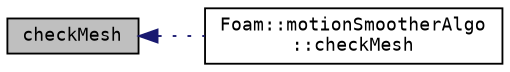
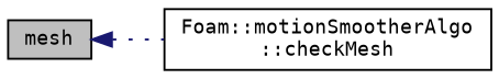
  digraph {
    rankdir=LR
    fontname="DejaVu Sans Mono"
    node [color=black fontname="DejaVu Sans Mono" fontsize=10 shape=record]
-   n1 [fillcolor=grey75 fontcolor=black height=0.2 label=checkMesh style=filled width=0.4]
+   n1 [fillcolor=grey75 fontcolor=black height=0.2 label=mesh style=filled width=0.4]
    n2 [height=0.2 label="Foam::motionSmootherAlgo\l::checkMesh" width=0.4]
    n1 -> n2 [color=midnightblue dir=back fontname="DejaVu Sans Mono" fontsize=10 labelfontname=Helvetica labelfontsize=10 style=dotted]
  }
